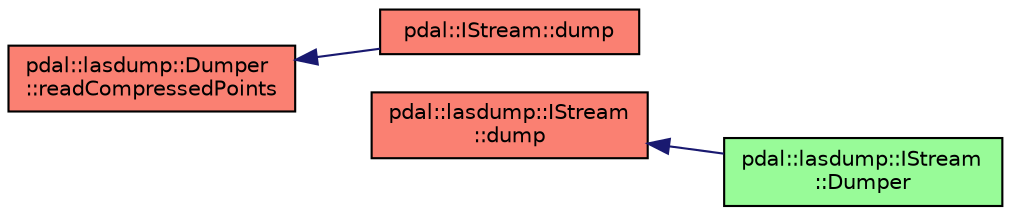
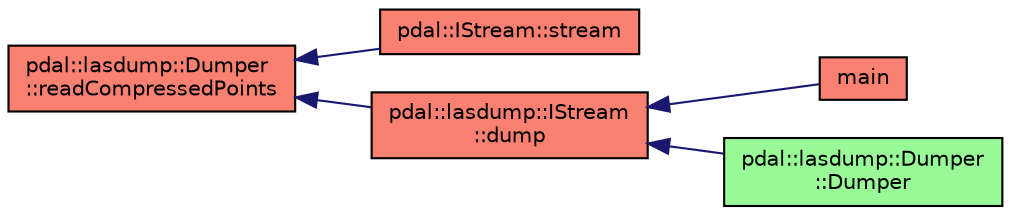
  digraph {
    rankdir=LR
    node [color=black fillcolor=salmon fontname=Helvetica fontsize=10 shape=record style=filled]
    edge [color=midnightblue dir=back fontname=Helvetica fontsize=10 labelfontname=Helvetica labelfontsize=10 style=solid]
-   n1 [fontcolor=black height=0.2 label="pdal::IStream::dump" width=0.4]
+   n1 [fontcolor=black height=0.2 label="pdal::IStream::stream" width=0.4]
    n2 [height=0.2 label="pdal::lasdump::Dumper\l::readCompressedPoints" width=0.4]
    n3 [height=0.2 label="pdal::lasdump::IStream\l::dump" width=0.4]
-   n5 [fillcolor=palegreen height=0.2 label="pdal::lasdump::IStream\l::Dumper" width=0.4]
+   n4 [height=0.2 label=main width=0.4]
+   n5 [fillcolor=palegreen height=0.2 label="pdal::lasdump::Dumper\l::Dumper" width=0.4]
    n2 -> n1
+   n2 -> n3
+   n3 -> n4
    n3 -> n5
  }
